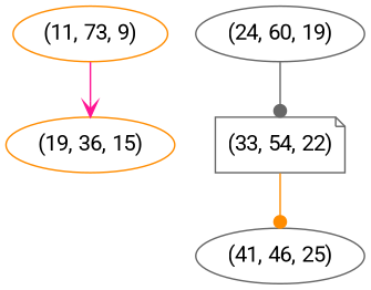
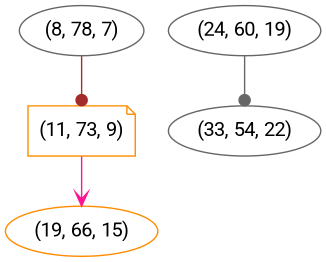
  digraph {
    fontname=Roboto
    node [color=gray40 fontname=Roboto shape=ellipse]
    edge [arrowhead=dot fontname=Roboto]
-   "(11, 73, 9)" [color=darkorange]
-   "(19, 66, 15)" [color=darkorange label="(19, 36, 15)"]
-   "(33, 54, 22)" [shape=note]
+   "(11, 73, 9)" [color=darkorange shape=note]
+   "(8, 78, 7)"
+   "(19, 66, 15)" [color=darkorange]
+   "(33, 54, 22)"
    "(24, 60, 19)"
-   "(41, 46, 25)"
    "(11, 73, 9)" -> "(19, 66, 15)" [arrowhead=vee color=deeppink]
-   "(33, 54, 22)" -> "(41, 46, 25)" [color=darkorange]
+   "(8, 78, 7)" -> "(11, 73, 9)" [color=brown]
    "(24, 60, 19)" -> "(33, 54, 22)" [color=gray40]
  }
